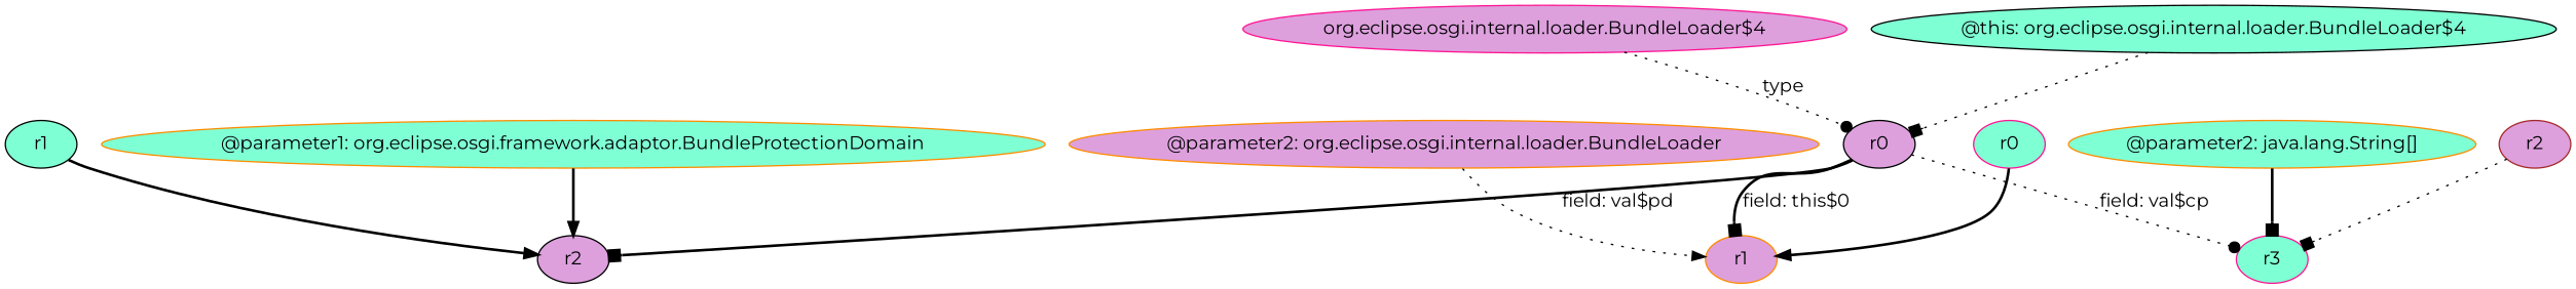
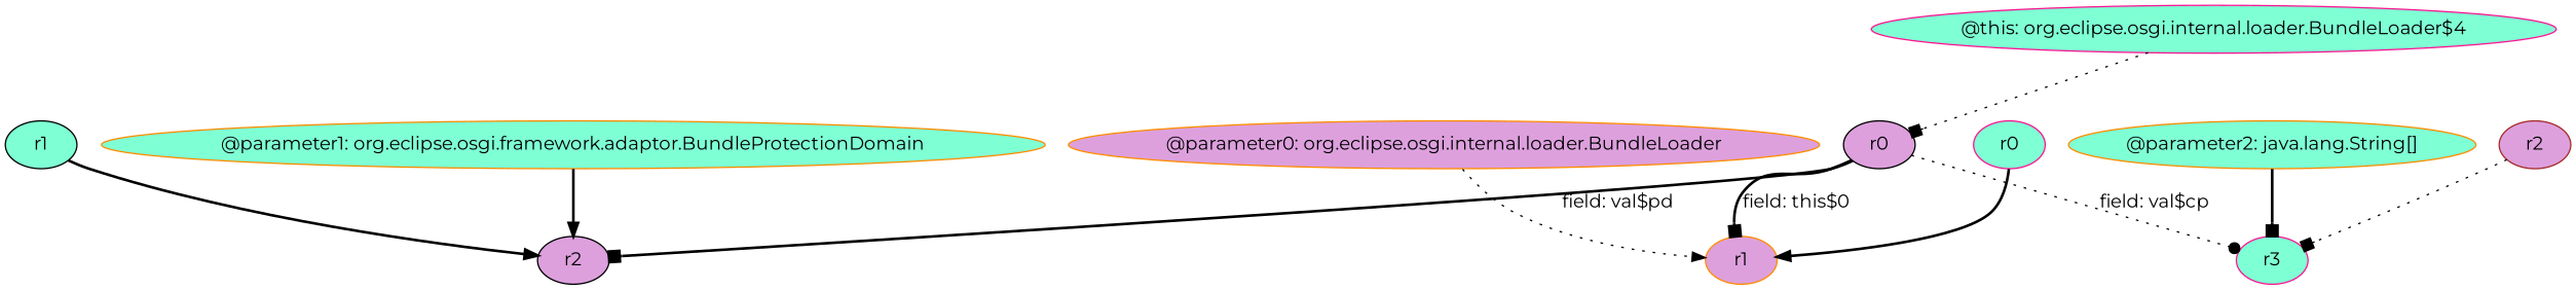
  digraph {
    fontname=Montserrat
    node [color=darkorange fillcolor=plum fontname=Montserrat style=filled]
    edge [arrowhead=box fontname=Montserrat style=bold]
    n1 [color=black label=r0]
    n2 [color=black label=r2]
    n3 [label=r1]
    n4 [color=deeppink fillcolor=aquamarine label=r3]
    n5 [color=deeppink fillcolor=aquamarine label=r0]
-   n6 [label="@parameter2: org.eclipse.osgi.internal.loader.BundleLoader"]
+   n6 [label="@parameter0: org.eclipse.osgi.internal.loader.BundleLoader"]
    n7 [fillcolor=aquamarine label="@parameter2: java.lang.String[]"]
-   n8 [color=deeppink label="org.eclipse.osgi.internal.loader.BundleLoader$4"]
    n9 [color=black fillcolor=aquamarine label=r1]
    n10 [color=brown label=r2]
    n11 [fillcolor=aquamarine label="@parameter1: org.eclipse.osgi.framework.adaptor.BundleProtectionDomain"]
-   n12 [color=black fillcolor=aquamarine label="@this: org.eclipse.osgi.internal.loader.BundleLoader$4"]
+   n12 [color=deeppink fillcolor=aquamarine label="@this: org.eclipse.osgi.internal.loader.BundleLoader$4"]
    n1 -> n2 [label="field: val$pd"]
    n1 -> n3 [label="field: this$0"]
    n1 -> n4 [arrowhead=dot label="field: val$cp" style=dotted]
    n5 -> n3 [arrowhead=normal]
    n6 -> n3 [arrowhead=normal style=dotted]
    n7 -> n4
-   n8 -> n1 [arrowhead=dot label=type style=dotted]
    n9 -> n2 [arrowhead=normal]
    n10 -> n4 [style=dotted]
    n11 -> n2 [arrowhead=normal]
    n12 -> n1 [style=dotted]
  }
